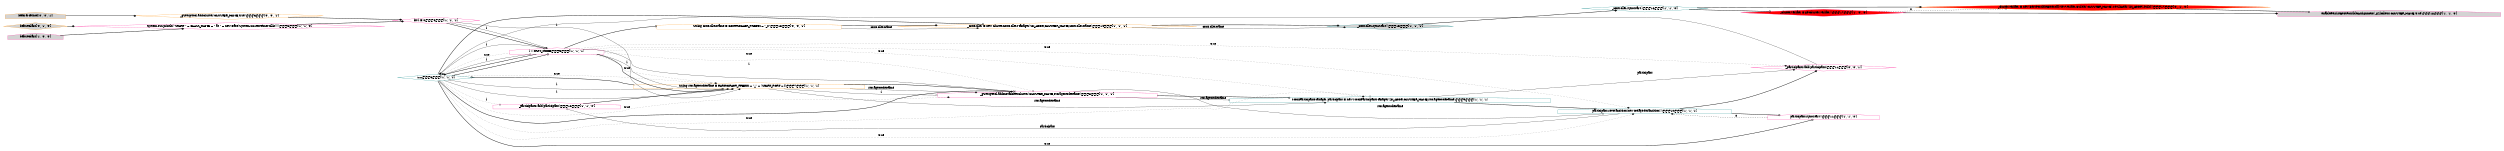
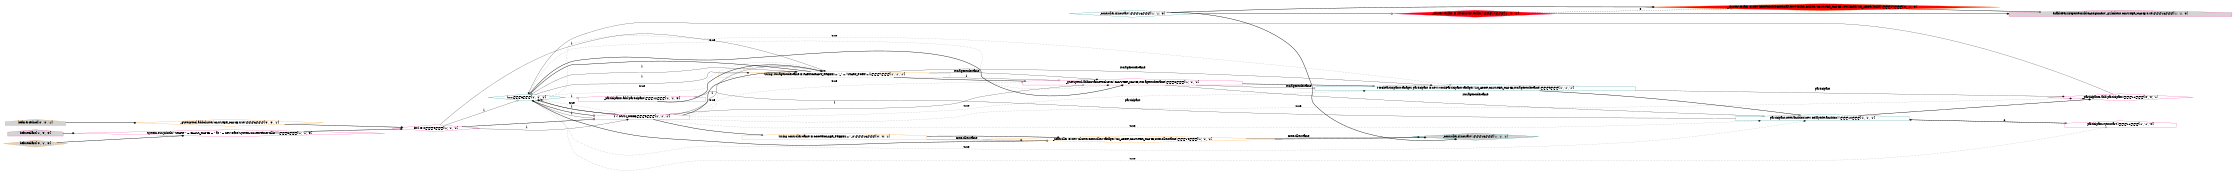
  digraph {
    rankdir=LR
    node [color=deeppink fillcolor=white shape=house style=filled]
    edge [arrowhead=diamond style=bold]
    n1 [fillcolor=lightgray label="enablePersistBestPossibleAssignment(_gZkClient,CLUSTER_NAME,true)@@@18@@@['1', '1', '0']"]
    n2 [label="_participants.add(participant)@@@12@@@['1', '1', '0']"]
    n3 [color=darkorange label="String storageNodeName = PARTICIPANT_PREFIX + \"_\" + (START_PORT + i)@@@7@@@['1', '1', '1']"]
    n4 [color=teal label="i++@@@6@@@['1', '1', '1']" shape=diamond]
    n5 [label="_gSetupTool.addInstanceToCluster(CLUSTER_NAME,storageNodeName)@@@8@@@['1', '1', '1']"]
    n6 [color=teal label="MockParticipantManager participant = new MockParticipantManager(ZK_ADDR,CLUSTER_NAME,storageNodeName)@@@9@@@['1', '1', '1']"]
    n7 [color=darkorange fillcolor=red label="_clusterVerifier = new BestPossibleExternalViewVerifier.Builder(CLUSTER_NAME).setZkAddr(ZK_ADDR).build()@@@17@@@['0', '1', '0']" shape=diamond]
    n8 [label="i < NUM_NODE@@@5@@@['1', '1', '1']"]
    n9 [color=teal label="participant.setTransition(new DelayedTransition())@@@10@@@['1', '1', '1']"]
    n10 [color=darkorange label="String controllerName = CONTROLLER_PREFIX + \"_0\"@@@13@@@['0', '0', '1']"]
    n11 [label="_participants.add(participant)@@@11@@@['0', '0', '1']" shape=diamond]
    n12 [label="participant.syncStart()@@@11@@@['1', '1', '0']"]
    n13 [color=darkorange label="_controller = new ClusterControllerManager(ZK_ADDR,CLUSTER_NAME,controllerName)@@@14@@@['1', '1', '1']" shape=diamond]
    n14 [fillcolor=red label="_clusterVerifier = getClusterVerifier()@@@17@@@['1', '0', '0']" shape=diamond]
    n15 [color=teal fillcolor=lightgray label="_controller.syncStart()@@@15@@@['1', '1', '1']" shape=diamond]
    n16 [color=darkorange label="_gSetupTool.addCluster(CLUSTER_NAME,true)@@@3@@@['0', '0', '1']" shape=diamond]
    n17 [label="int i = 0@@@4@@@['1', '1', '1']" shape=diamond]
    n18 [color=teal label="_controller.syncStart()@@@16@@@['1', '1', '0']" shape=diamond]
    n19 [fillcolor=lightgray label="beforeClass['1', '0', '0']"]
    n20 [label="System.out.println(\"START \" + CLASS_NAME + \" at \" + new Date(System.currentTimeMillis()))@@@3@@@['1', '1', '0']" shape=diamond]
    n21 [color=darkorange fillcolor=lightgray label="beforeClass['0', '1', '0']" shape=diamond]
    n22 [color=darkorange fillcolor=lightgray label="beforeMethod['0', '0', '1']"]
    n2 -> n3 [arrowhead=odot]
    n3 -> n4 [arrowhead=odot]
    n3 -> n4 [arrowhead=odot label=i style=solid]
    n3 -> n5 [arrowhead=odot]
    n3 -> n5 [label=storageNodeName style=solid]
    n3 -> n5 [arrowhead=odot label=i style=solid]
    n3 -> n6 [label=storageNodeName style=solid]
    n4 -> n2 [arrowhead=odot label=i style=dotted]
    n4 -> n3 [label=i style=solid]
    n4 -> n3 [arrowhead=odot label=true style=dotted]
    n4 -> n5 [label=true style=dotted]
    n4 -> n5
    n4 -> n6 [arrowhead=odot label=true style=dotted]
    n4 -> n8 [arrowhead=odot label=i style=solid]
    n4 -> n8 [arrowhead=odot]
    n4 -> n9 [label=true style=dotted]
-   n4 -> n12 [arrowhead=odot label=true]
+   n4 -> n12 [arrowhead=odot label=true style=dotted]
    n4 -> n13 [arrowhead=odot]
    n5 -> n6 [arrowhead=odot label=storageNodeName style=solid]
    n5 -> n6 [arrowhead=odot]
    n5 -> n9 [arrowhead=odot label=storageNodeName style=solid]
    n6 -> n9 [arrowhead=odot]
    n6 -> n11 [label=participant style=solid]
    n7 -> n1 [arrowhead=odot]
    n8 -> n3 [label=true style=dotted]
    n8 -> n3
    n8 -> n3 [arrowhead=odot label=i style=solid]
    n8 -> n4 [label=i style=solid]
    n8 -> n4
    n8 -> n4 [label=true style=dotted]
    n8 -> n5 [arrowhead=odot label=true style=dotted]
    n8 -> n5 [arrowhead=odot label=i style=solid]
    n8 -> n6 [label=true style=dotted]
    n8 -> n9 [label=true style=dotted]
    n8 -> n10 [arrowhead=odot]
    n8 -> n11 [label=true style=dotted]
    n9 -> n2 [arrowhead=odot label=participant style=solid]
    n9 -> n11
    n9 -> n12 [arrowhead=odot]
    n10 -> n13
    n10 -> n13 [label=controllerName style=solid]
    n11 -> n4 [style=solid]
    n12 -> n9 [label=0 style=dashed]
    n13 -> n15
    n13 -> n15 [label=controllerName style=solid]
    n14 -> n1
    n14 -> n7 [arrowhead=odot label=0 style=dashed]
-   n15 -> n18
+   n18 -> n15
    n16 -> n17
    n17 -> n3 [label=i style=solid]
+   n17 -> n4 [arrowhead=odot label=i style=solid]
    n17 -> n8 [arrowhead=odot]
    n17 -> n8 [label=i style=solid]
    n18 -> n7
    n18 -> n14 [arrowhead=odot]
    n19 -> n20
    n20 -> n17
    n21 -> n20
    n22 -> n16
  }
